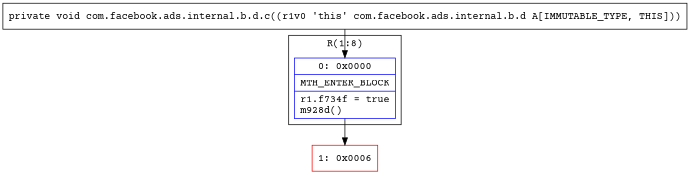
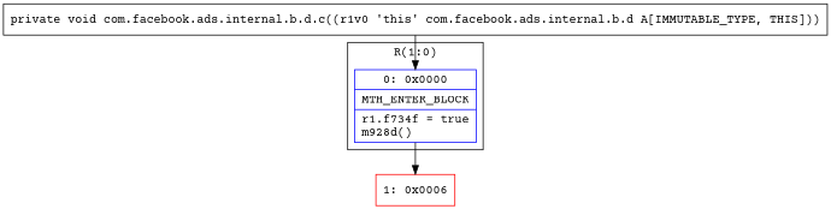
  digraph {
    fontname="Courier Prime"
    node [shape=record fontname="Courier Prime"]
    edge [fontname="Courier Prime"]
    n1 [color=blue label="{0\:\ 0x0000|MTH_ENTER_BLOCK\l|r1.f734f = true\lm928d()\l}"]
    n2 [color=red label="{1\:\ 0x0006}"]
    n3 [label="{private void com.facebook.ads.internal.b.d.c((r1v0 'this' com.facebook.ads.internal.b.d A[IMMUTABLE_TYPE, THIS])) }"]
    subgraph cluster_1 {
-     label="R(1:8)"
+     label="R(1:0)"
      n1
    }
    n1 -> n2
    n3 -> n1
  }
